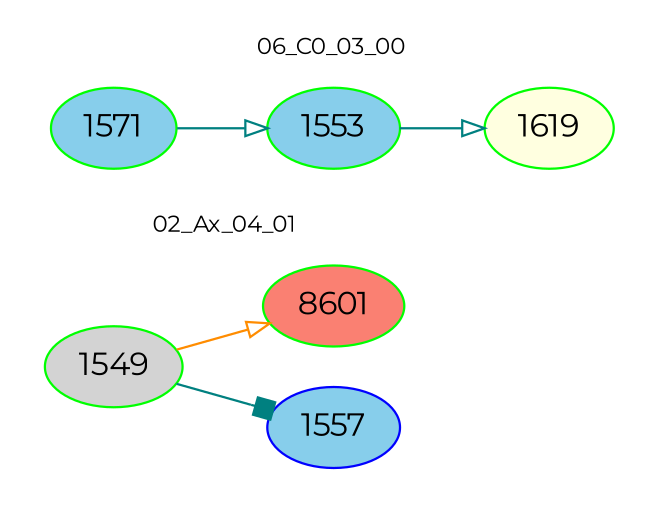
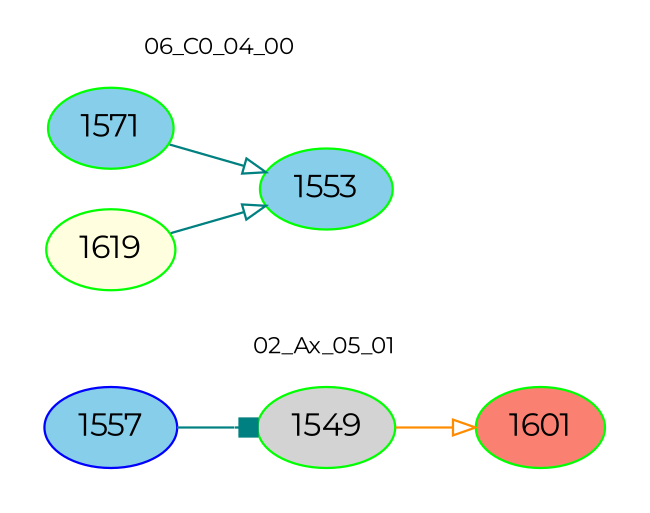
  digraph {
    fontname=Montserrat
    rankdir=LR
    node [color=green fillcolor=skyblue fontname=Montserrat style=filled]
    edge [arrowhead=onormal color=teal fontname=Montserrat]
    n1 [color=blue label=1557]
    n2 [fillcolor=lightgrey label=1549]
-   n3 [fillcolor=salmon label=8601]
+   n3 [fillcolor=salmon label=1601]
    n4 [label=1571]
    n5 [label=1553]
    n6 [fillcolor=lightyellow label=1619]
    subgraph cluster_1 {
      color=white
      fontsize=10
-     label="02_Ax_04_01"
+     label="02_Ax_05_01"
      n1
      n2
      n3
    }
    subgraph cluster_2 {
      color=white
      fontsize=10
-     label="06_C0_03_00"
+     label="06_C0_04_00"
      n4
      n5
      n6
    }
-   n2 -> n1 [arrowhead=box]
+   n1 -> n2 [arrowhead=box]
    n2 -> n3 [color=darkorange]
    n4 -> n5
-   n5 -> n6
+   n6 -> n5
  }
